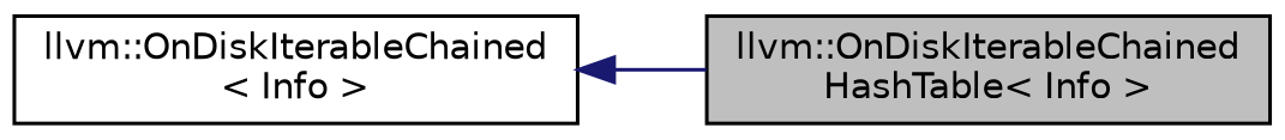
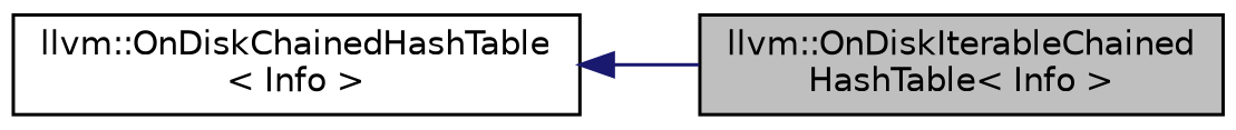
  digraph {
    rankdir=LR
    node [color=black fontname=Helvetica fontsize=10 shape=record]
    n1 [fillcolor=grey75 fontcolor=black height=0.2 label="llvm::OnDiskIterableChained\lHashTable\< Info \>" style=filled width=0.4]
-   n2 [height=0.2 label="llvm::OnDiskIterableChained\l\< Info \>" width=0.4]
+   n2 [height=0.2 label="llvm::OnDiskChainedHashTable\l\< Info \>" width=0.4]
    n2 -> n1 [color=midnightblue dir=back fontname=Helvetica fontsize=10 labelfontname=Helvetica labelfontsize=10 style=solid]
  }
